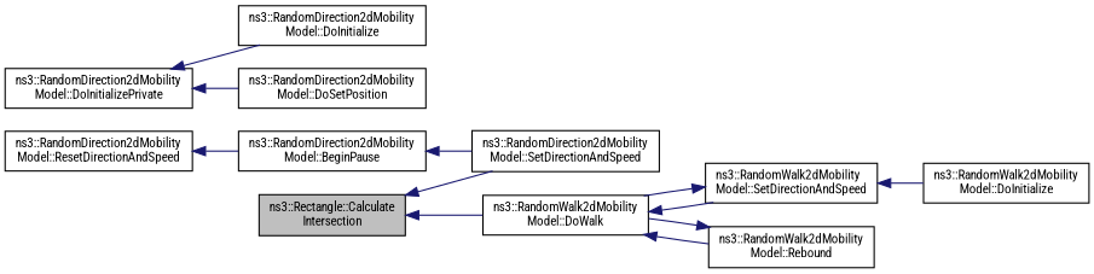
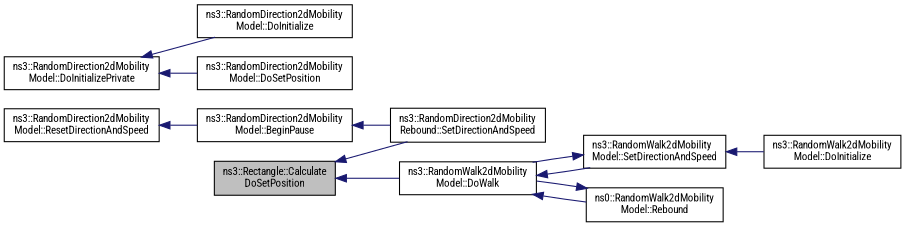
  digraph {
    fontname="Roboto Condensed"
    rankdir=LR
    node [color=black fillcolor=white fontname="Roboto Condensed" fontsize=10 shape=record style=filled]
    edge [color=midnightblue dir=back fontname="Roboto Condensed" fontsize=10 labelfontname=Helvetica labelfontsize=10 style=solid]
-   n1 [fillcolor=grey75 fontcolor=black height=0.2 label="ns3::Rectangle::Calculate\lIntersection" width=0.4]
-   n2 [height=0.2 label="ns3::RandomDirection2dMobility\lModel::SetDirectionAndSpeed" width=0.4]
+   n1 [fillcolor=grey75 fontcolor=black height=0.2 label="ns3::Rectangle::Calculate\lDoSetPosition" width=0.4]
+   n2 [height=0.2 label="ns3::RandomDirection2dMobility\lRebound::SetDirectionAndSpeed" width=0.4]
    n3 [height=0.2 label="ns3::RandomWalk2dMobility\lModel::DoWalk" width=0.4]
    n4 [height=0.2 label="ns3::RandomWalk2dMobility\lModel::SetDirectionAndSpeed" width=0.4]
-   n5 [height=0.2 label="ns3::RandomWalk2dMobility\lModel::Rebound" width=0.4]
+   n5 [height=0.2 label="ns0::RandomWalk2dMobility\lModel::Rebound" width=0.4]
    n6 [height=0.2 label="ns3::RandomDirection2dMobility\lModel::DoInitializePrivate" width=0.4]
    n7 [height=0.2 label="ns3::RandomDirection2dMobility\lModel::DoInitialize" width=0.4]
    n8 [height=0.2 label="ns3::RandomDirection2dMobility\lModel::DoSetPosition" width=0.4]
    n9 [height=0.2 label="ns3::RandomDirection2dMobility\lModel::ResetDirectionAndSpeed" width=0.4]
    n10 [height=0.2 label="ns3::RandomDirection2dMobility\lModel::BeginPause" width=0.4]
    n11 [height=0.2 label="ns3::RandomWalk2dMobility\lModel::DoInitialize" width=0.4]
    n1 -> n2
    n1 -> n3
    n3 -> n4
    n3 -> n5
    n4 -> n3
    n4 -> n11
    n5 -> n3
    n6 -> n7
    n6 -> n8
    n9 -> n10
    n10 -> n2
  }
